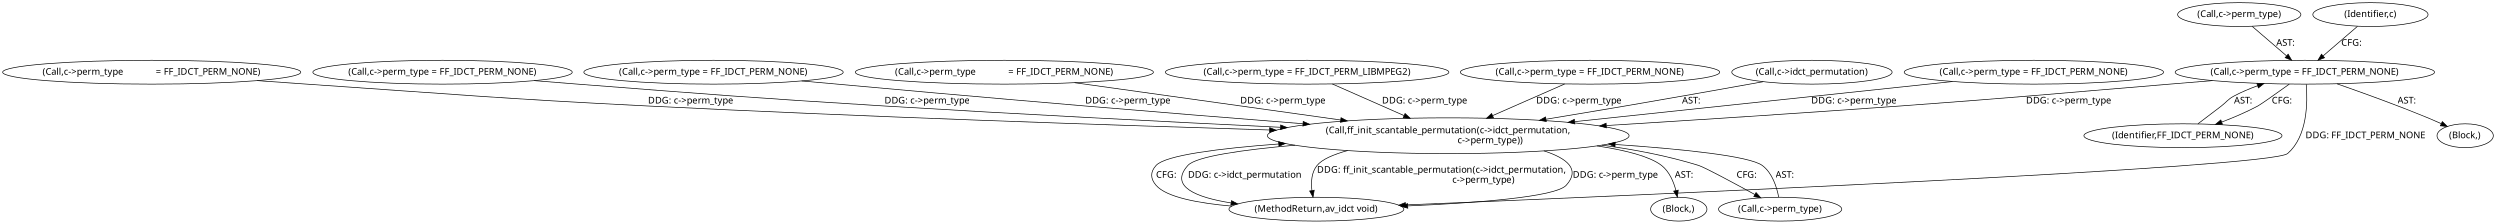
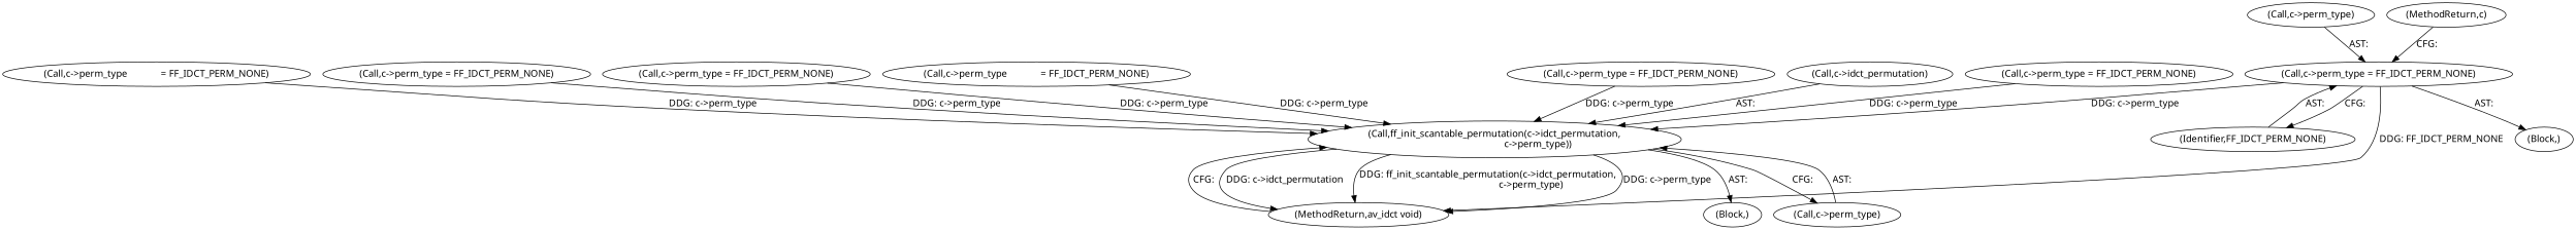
  digraph {
    fontname="Noto Sans"
    node [fontname="Noto Sans"]
    edge [fontname="Noto Sans"]
    n1 [label="(Call,c->perm_type = FF_IDCT_PERM_NONE)"]
    n2 [label="(Call,ff_init_scantable_permutation(c->idct_permutation,\n                                  c->perm_type))"]
    n3 [label="(Block,)"]
    n4 [label="(Identifier,FF_IDCT_PERM_NONE)"]
    n5 [label="(MethodReturn,av_idct void)"]
    n6 [label="(Block,)"]
    n7 [label="(Call,c->perm_type)"]
-   n8 [label="(Call,c->perm_type = FF_IDCT_PERM_LIBMPEG2)"]
    n9 [label="(Call,c->perm_type = FF_IDCT_PERM_NONE)"]
    n10 [label="(Call,c->idct_permutation)"]
    n11 [label="(Call,c->perm_type = FF_IDCT_PERM_NONE)"]
    n12 [label="(Call,c->perm_type             = FF_IDCT_PERM_NONE)"]
    n13 [label="(Call,c->perm_type = FF_IDCT_PERM_NONE)"]
    n14 [label="(Call,c->perm_type = FF_IDCT_PERM_NONE)"]
    n15 [label="(Call,c->perm_type)"]
-   n16 [label="(Identifier,c)"]
+   n16 [label="(MethodReturn,c)"]
    n17 [label="(Call,c->perm_type             = FF_IDCT_PERM_NONE)"]
    n1 -> n2 [label="DDG: c->perm_type"]
    n1 -> n3 [label="AST: "]
    n1 -> n4 [label="CFG: "]
    n1 -> n5 [label="DDG: FF_IDCT_PERM_NONE"]
    n2 -> n5 [label="DDG: c->idct_permutation"]
    n2 -> n5 [label="DDG: ff_init_scantable_permutation(c->idct_permutation,\n                                  c->perm_type)"]
    n2 -> n5 [label="DDG: c->perm_type"]
    n2 -> n6 [label="AST: "]
    n2 -> n7 [label="CFG: "]
    n4 -> n1 [label="AST: "]
    n5 -> n2 [label="CFG: "]
    n7 -> n2 [label="AST: "]
-   n8 -> n2 [label="DDG: c->perm_type"]
    n9 -> n2 [label="DDG: c->perm_type"]
    n10 -> n2 [label="AST: "]
    n11 -> n2 [label="DDG: c->perm_type"]
    n12 -> n2 [label="DDG: c->perm_type"]
    n13 -> n2 [label="DDG: c->perm_type"]
    n14 -> n2 [label="DDG: c->perm_type"]
    n15 -> n1 [label="AST: "]
    n16 -> n1 [label="CFG: "]
    n17 -> n2 [label="DDG: c->perm_type"]
  }
